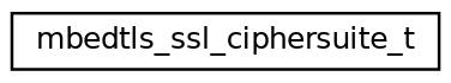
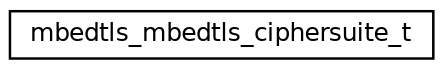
  digraph {
    rankdir=LR
-   n1 [color=black fillcolor=white fontname=Helvetica fontsize=10 height=0.2 label=mbedtls_ssl_ciphersuite_t shape=record style=filled width=0.4]
+   n1 [color=black fillcolor=white fontname=Helvetica fontsize=10 height=0.2 label=mbedtls_mbedtls_ciphersuite_t shape=record style=filled width=0.4]
  }
